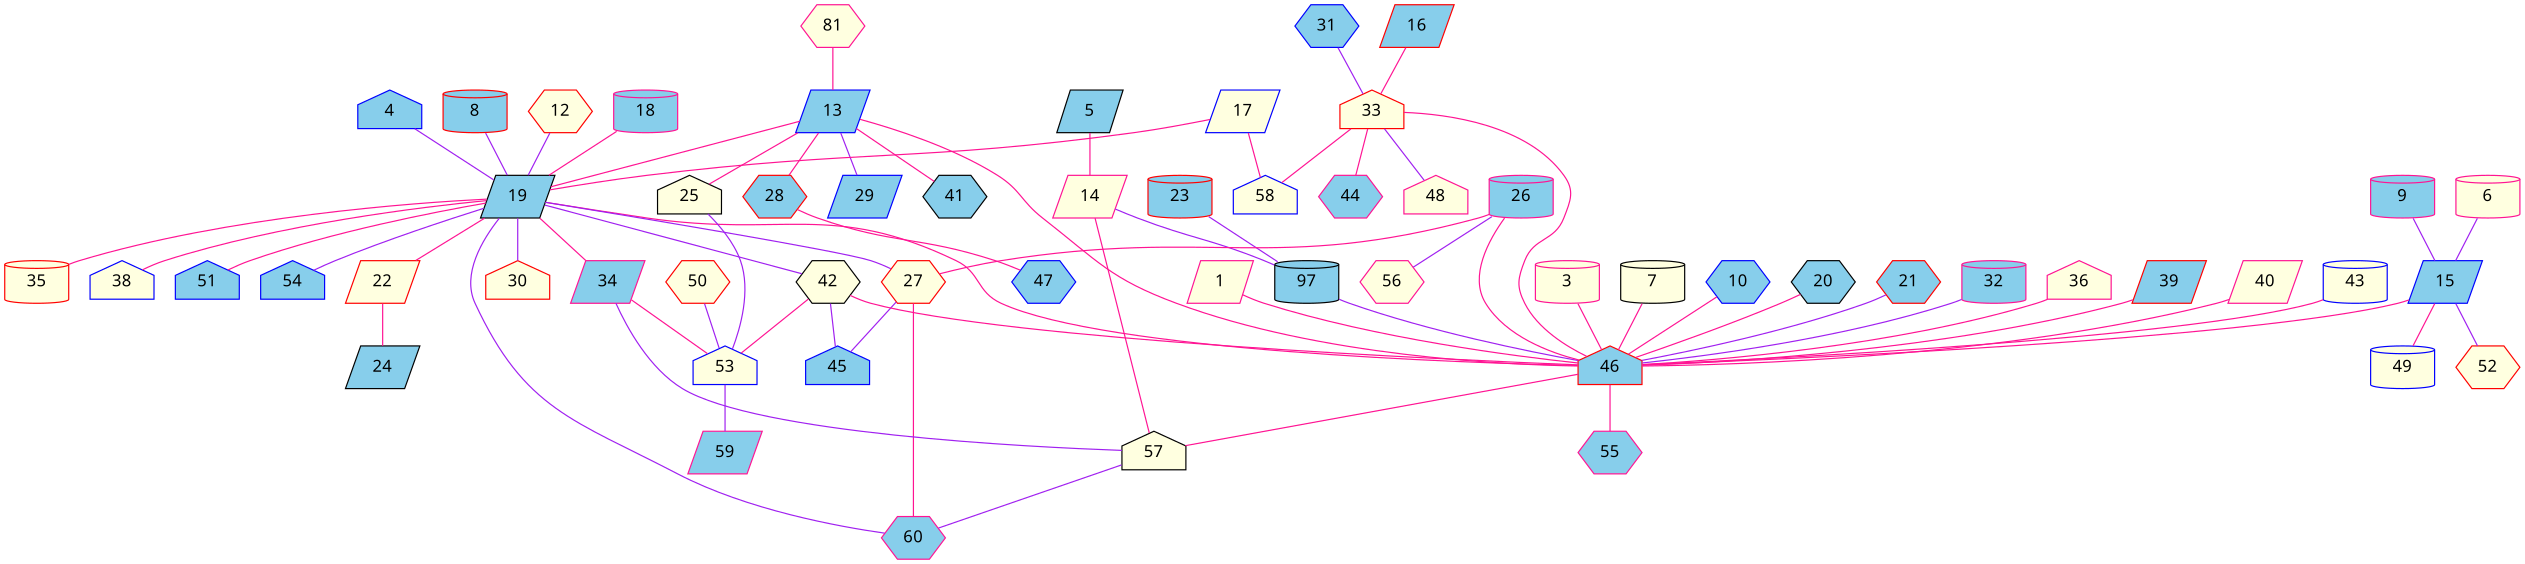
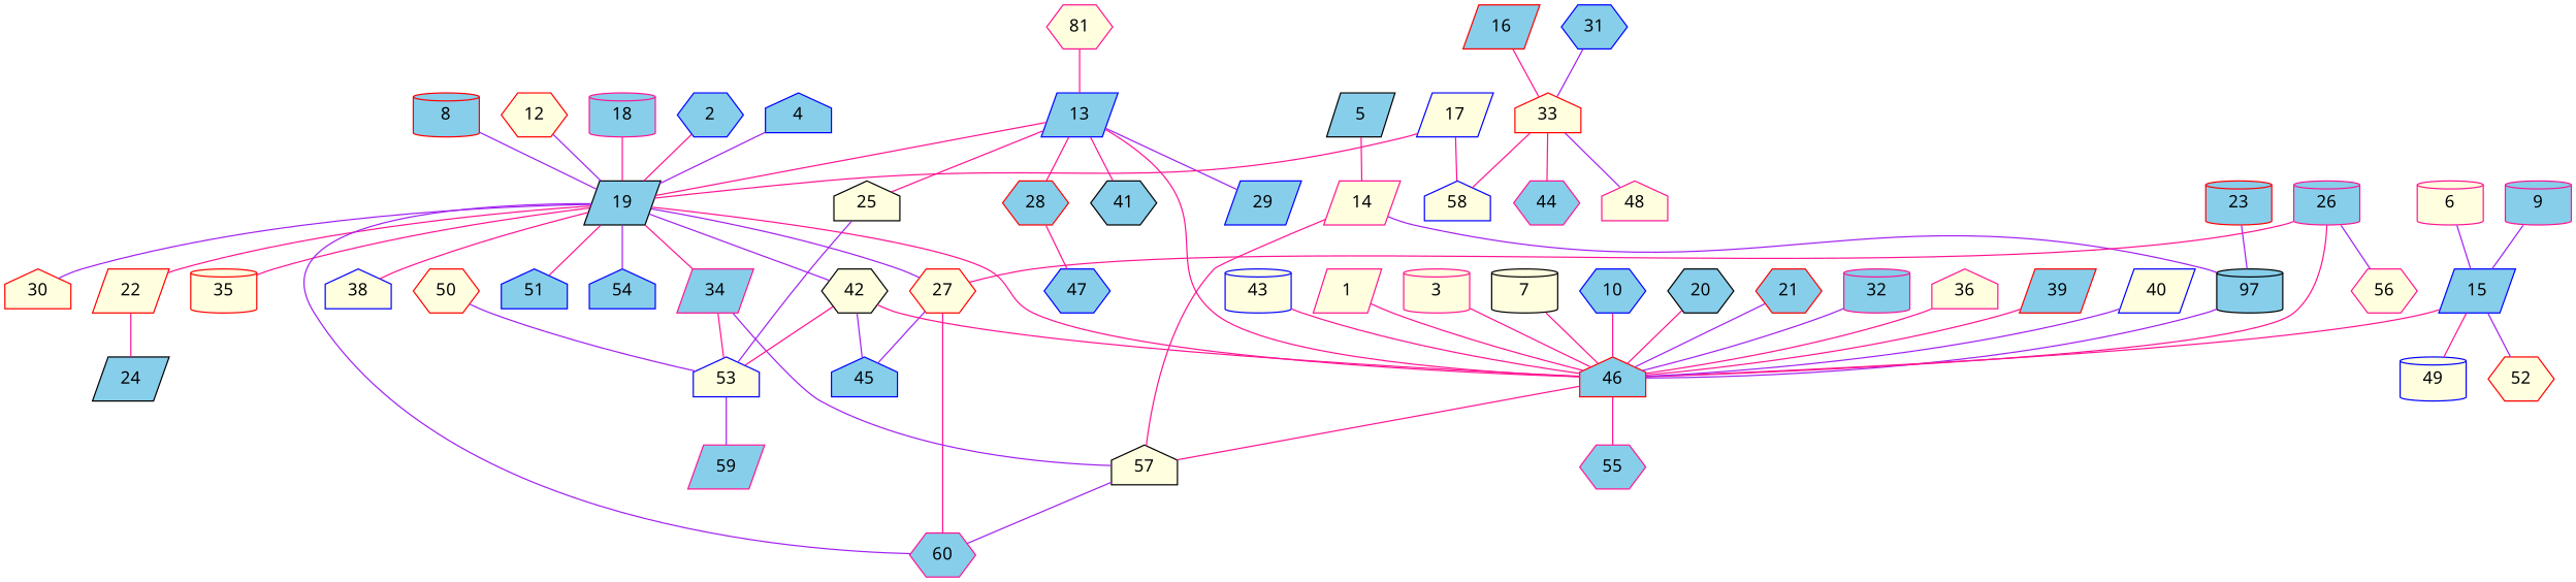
  graph {
    fontname="Noto Sans"
    node [color=deeppink fillcolor=skyblue fontname="Noto Sans" shape=hexagon style=filled]
    edge [color=deeppink fontname="Noto Sans" weight=1.0]
    1 [fillcolor=lightyellow shape=parallelogram]
    46 [color=red shape=house]
    57 [color=black fillcolor=lightyellow shape=house]
    55
+   2 [color=blue]
    19 [color=black shape=parallelogram]
    22 [color=red fillcolor=lightyellow shape=parallelogram]
    27 [color=red fillcolor=lightyellow]
    30 [color=red fillcolor=lightyellow shape=house]
    34 [shape=parallelogram]
    35 [color=red fillcolor=lightyellow shape=cylinder]
    38 [color=blue fillcolor=lightyellow shape=house]
    42 [color=black fillcolor=lightyellow]
    51 [color=blue shape=house]
    54 [color=blue shape=house]
    60
    3 [fillcolor=lightyellow shape=cylinder]
    4 [color=blue shape=house]
    5 [color=black shape=parallelogram]
    14 [fillcolor=lightyellow shape=parallelogram]
    n21 [color=black label=97 shape=cylinder]
    6 [fillcolor=lightyellow shape=cylinder]
    15 [color=blue shape=parallelogram]
    49 [color=blue fillcolor=lightyellow shape=cylinder]
    52 [color=red fillcolor=lightyellow]
    7 [color=black fillcolor=lightyellow shape=cylinder]
    8 [color=red shape=cylinder]
    9 [shape=cylinder]
    10 [color=blue]
    n30 [fillcolor=lightyellow label=81]
    13 [color=blue shape=parallelogram]
    25 [color=black fillcolor=lightyellow shape=house]
    28 [color=red]
    29 [color=blue shape=parallelogram]
    41 [color=black]
    12 [color=red fillcolor=lightyellow]
    53 [color=blue fillcolor=lightyellow shape=house]
    47 [color=blue]
    16 [color=red shape=parallelogram]
    33 [color=red fillcolor=lightyellow shape=house]
    58 [color=blue fillcolor=lightyellow shape=house]
    44
    48 [fillcolor=lightyellow shape=house]
    17 [color=blue fillcolor=lightyellow shape=parallelogram]
    18 [shape=cylinder]
    24 [color=black shape=parallelogram]
    45 [color=blue shape=house]
    20 [color=black]
    21 [color=red]
    23 [color=red shape=cylinder]
    59 [shape=parallelogram]
    26 [shape=cylinder]
    56 [fillcolor=lightyellow]
    31 [color=blue]
    32 [shape=cylinder]
    36 [fillcolor=lightyellow shape=house]
    39 [color=red shape=parallelogram]
-   40 [fillcolor=lightyellow shape=parallelogram]
+   40 [color=blue fillcolor=lightyellow shape=parallelogram]
    43 [color=blue fillcolor=lightyellow shape=cylinder]
    50 [color=red fillcolor=lightyellow]
    1 -- 46
    46 -- 57 [weight=2.0]
    46 -- 55
    57 -- 60 [color=purple]
+   2 -- 19
    19 -- 46
    19 -- 22
    19 -- 27 [color=purple]
    19 -- 30 [color=purple]
    19 -- 34
    19 -- 35
    19 -- 38
    19 -- 42 [color=purple]
    19 -- 51
    19 -- 54 [color=purple]
    19 -- 60 [color=purple]
    22 -- 24
    27 -- 60
    27 -- 45 [color=purple]
    34 -- 57 [color=purple]
    34 -- 53
    42 -- 46
    42 -- 53
    42 -- 45 [color=purple]
    3 -- 46
    4 -- 19 [color=purple]
    5 -- 14
    14 -- 57
    14 -- n21 [color=purple]
    n21 -- 46 [color=purple]
    6 -- 15 [color=purple]
    15 -- 46
    15 -- 49
    15 -- 52 [color=purple]
    7 -- 46
    8 -- 19 [color=purple]
    9 -- 15 [color=purple]
    10 -- 46
    n30 -- 13
    13 -- 46
    13 -- 19
    13 -- 25
    13 -- 28
    13 -- 29 [color=purple]
    13 -- 41
    25 -- 53 [color=purple]
    28 -- 47
    12 -- 19 [color=purple]
    53 -- 59 [color=purple]
    16 -- 33
-   33 -- 46
    33 -- 58
    33 -- 44
    33 -- 48 [color=purple]
    17 -- 19
    17 -- 58
    18 -- 19
    20 -- 46
    21 -- 46 [color=purple]
    23 -- n21 [color=purple]
    26 -- 46
    26 -- 27
    26 -- 56 [color=purple]
    31 -- 33 [color=purple]
    32 -- 46 [color=purple]
    36 -- 46
    39 -- 46
-   40 -- 46
+   40 -- 46 [color=purple]
    43 -- 46
    50 -- 53 [color=purple]
  }
